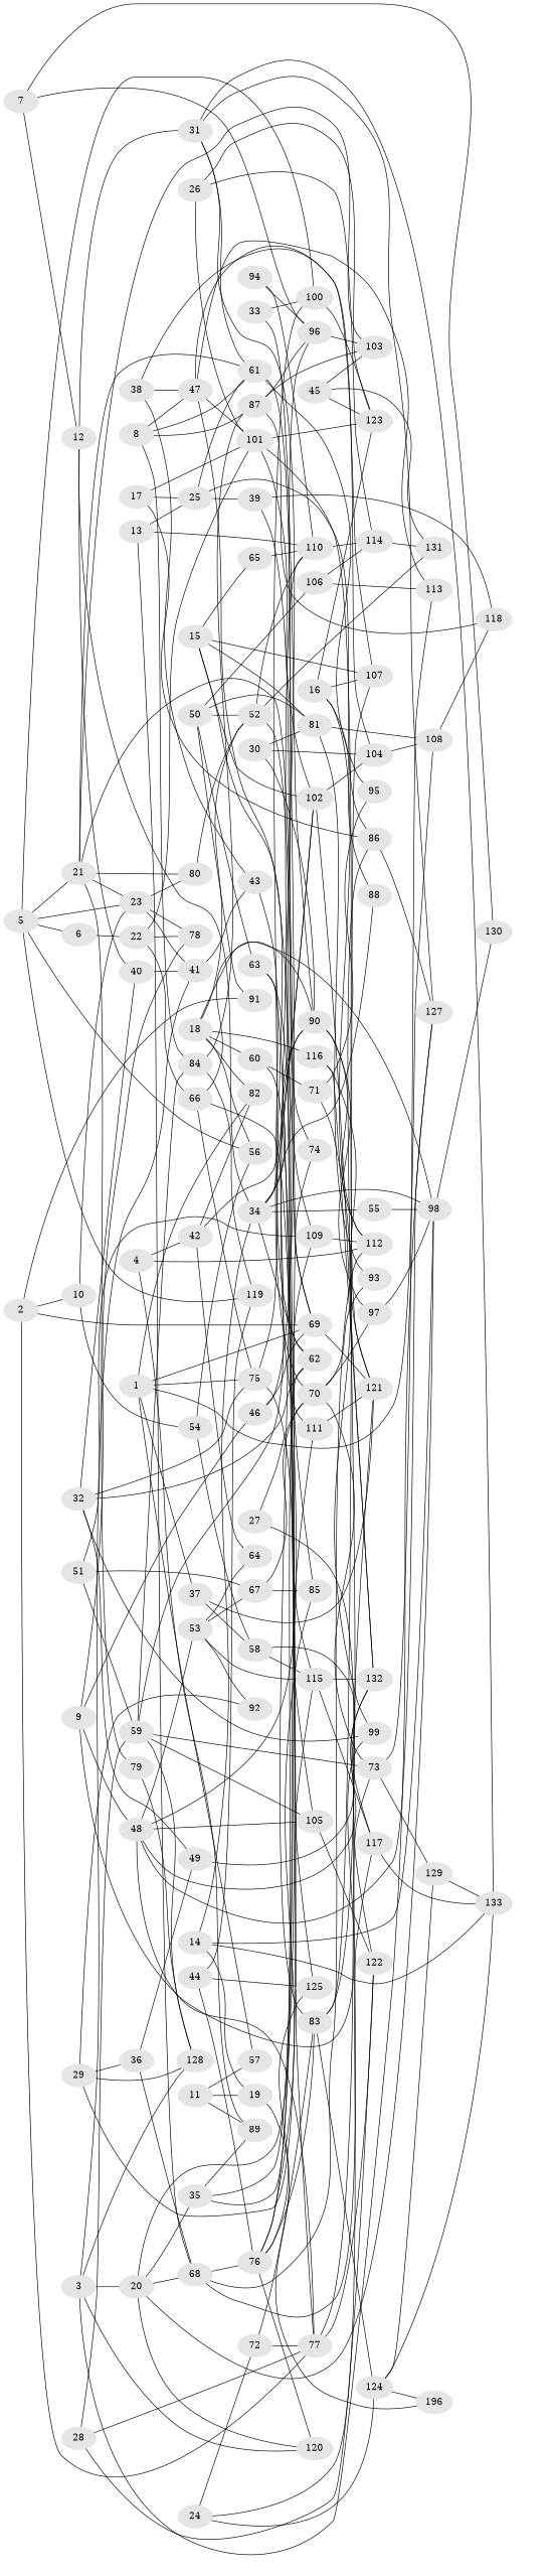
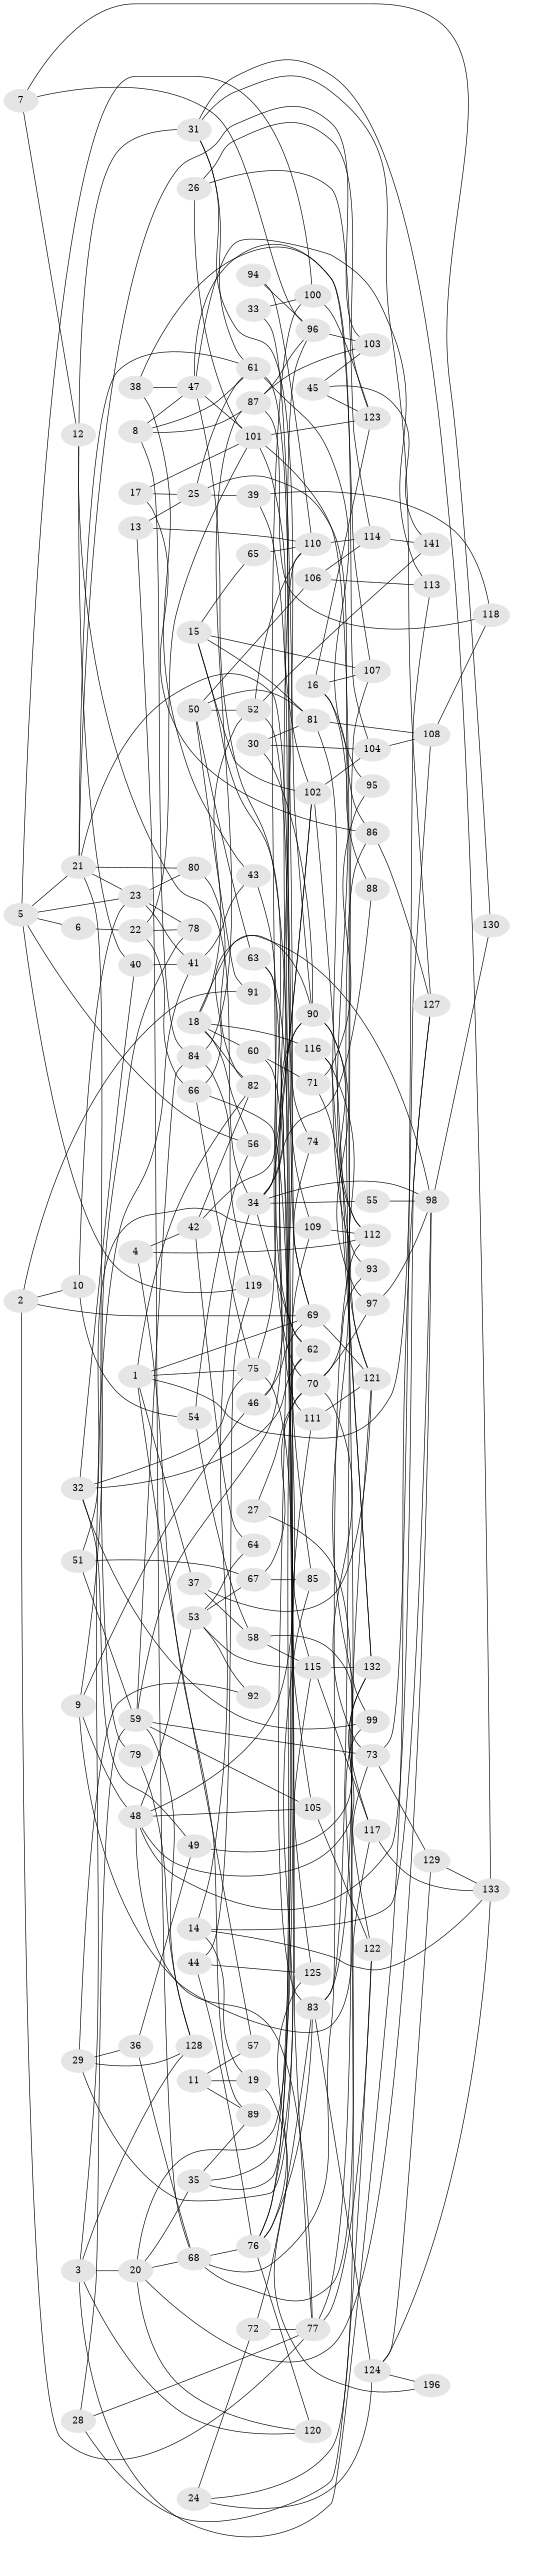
  graph {
    rankdir=LR
    node [color=gray90 style=filled]
    1
    37
    57
    69
    75
    82
    108
    58
    121
    100
    105
    118
    2
    10
    77
    91
    23
    54
    122
    3
    20
    41
    120
    127
    128
    68
    110
    98
    35
    43
    4
    42
    89
    112
    102
    64
    5
    6
    21
    56
    119
    22
    61
    79
    80
    103
    78
    123
    101
    66
    7
    12
    96
    130
    31
    34
    40
    8
    47
    84
    87
    107
    85
    113
    74
    95
    9
    46
    48
    99
    109
    53
    132
    11
    19
    n76 [label=196]
    133
    111
    62
    88
    90
    55
    13
    25
    86
    39
    76
    73
    114
    14
    15
    65
    81
    93
    104
    16
    17
    18
    52
    60
    116
-   131
+   131 [label=141]
    115
    71
    97
    24
    72
    117
    124
    83
    129
    26
    27
    70
    28
    59
    29
    36
    92
    49
    30
    32
    33
    38
    44
    125
    45
    67
    50
    63
    106
    51
    94
    1 -- 37
    1 -- 57
    1 -- 69
    1 -- 75
    1 -- 82
    1 -- 108
    37 -- 58
    37 -- 121
    69 -- 121
    75 -- 100
    75 -- 105
    108 -- 118
    58 -- 115
    58 -- 117
    100 -- 123
    105 -- 122
    2 -- 69
    2 -- 10
    2 -- 77
    2 -- 91
    10 -- 23
    10 -- 54
    77 -- 121
    77 -- 122
    23 -- 41
    23 -- 80
    23 -- 78
    54 -- 58
    54 -- 56
    3 -- 20
    3 -- 41
    3 -- 120
    3 -- 127
    3 -- 128
    20 -- 120
    20 -- 68
    20 -- 110
    20 -- 98
    20 -- 35
    41 -- 43
    68 -- 112
    68 -- 76
    68 -- 73
    110 -- 114
    98 -- 130
    35 -- 89
    35 -- 74
    35 -- 62
    43 -- 70
    4 -- 42
    4 -- 89
    4 -- 112
    42 -- 82
    42 -- 102
    42 -- 64
    102 -- 132
    102 -- 104
    5 -- 100
    5 -- 23
    5 -- 6
    5 -- 21
    5 -- 56
    5 -- 119
    6 -- 22
    21 -- 69
    21 -- 23
    21 -- 61
    21 -- 79
    21 -- 80
    21 -- 103
    22 -- 78
    22 -- 101
    22 -- 66
    61 -- 74
    61 -- 95
    79 -- 128
-   80 -- 52
+   80 -- 82
    101 -- 121
    101 -- 102
    101 -- 123
    66 -- 75
    66 -- 77
    66 -- 98
    7 -- 12
    7 -- 96
    7 -- 130
    12 -- 31
    12 -- 34
    12 -- 40
    96 -- 103
    31 -- 127
    31 -- 61
    31 -- 133
    31 -- 111
    34 -- 98
    34 -- 102
    34 -- 62
    34 -- 88
    34 -- 90
    34 -- 55
    40 -- 41
    8 -- 61
    8 -- 47
    8 -- 84
    8 -- 87
    47 -- 101
    47 -- 107
    47 -- 85
    47 -- 113
    84 -- 119
    84 -- 87
    87 -- 118
    87 -- 103
    87 -- 96
    9 -- 78
    9 -- 46
    9 -- 48
    9 -- 99
    46 -- 69
    46 -- 96
    48 -- 105
    48 -- 77
    48 -- 127
    48 -- 109
    48 -- 53
    48 -- 132
    109 -- 112
    53 -- 64
    53 -- 115
    53 -- 92
    53 -- 67
    11 -- 57
    11 -- 89
    11 -- 19
    19 -- n76
    111 -- 121
    90 -- 112
    90 -- 97
    55 -- 98
    13 -- 68
    13 -- 110
    13 -- 25
    25 -- 61
    25 -- 86
    25 -- 39
    86 -- 127
    39 -- 118
    39 -- 109
    76 -- 120
    76 -- 85
    76 -- 111
    76 -- 83
    76 -- 125
    73 -- 113
    73 -- 129
    114 -- 131
    14 -- 98
    14 -- 34
    14 -- 19
    14 -- 133
    15 -- 102
    15 -- 107
    15 -- 62
    15 -- 65
    15 -- 81
    65 -- 110
    81 -- 108
    81 -- 93
    104 -- 108
    16 -- 112
    16 -- 123
    16 -- 107
    16 -- 88
    17 -- 101
    17 -- 25
    17 -- 86
    18 -- 82
    18 -- 56
    18 -- 90
    18 -- 52
    18 -- 60
    18 -- 116
    52 -- 69
    52 -- 110
    52 -- 131
    60 -- 115
    60 -- 71
    116 -- 121
    116 -- 132
    115 -- 132
    115 -- 117
    71 -- 95
    71 -- 99
    97 -- 98
    24 -- 72
    24 -- 117
    24 -- 124
    72 -- 77
    72 -- 83
    117 -- 133
    124 -- n76
    124 -- 133
    124 -- 129
    83 -- 107
    83 -- 86
    83 -- 124
    129 -- 133
    26 -- 123
    26 -- 101
    26 -- 114
    27 -- 122
    27 -- 70
    70 -- 73
    70 -- 93
    70 -- 97
    28 -- 77
    28 -- 122
    28 -- 59
    59 -- 105
    59 -- 128
    59 -- 84
    59 -- 90
    59 -- 73
    29 -- 128
    29 -- 115
    29 -- 36
    29 -- 92
    36 -- 68
    36 -- 49
    49 -- 132
    30 -- 90
    30 -- 81
    30 -- 104
    32 -- 75
    32 -- 40
    32 -- 99
    32 -- 62
    32 -- 49
    33 -- 100
    33 -- 90
    38 -- 43
    38 -- 47
    38 -- 104
    44 -- 119
    44 -- 76
    44 -- 125
    45 -- 103
    45 -- 123
    45 -- 131
    67 -- 85
    67 -- 70
    50 -- 91
    50 -- 81
    50 -- 52
    50 -- 63
    50 -- 106
    63 -- 83
    63 -- 125
    106 -- 113
    106 -- 114
    51 -- 109
    51 -- 59
    51 -- 67
    94 -- 110
    94 -- 96
  }
